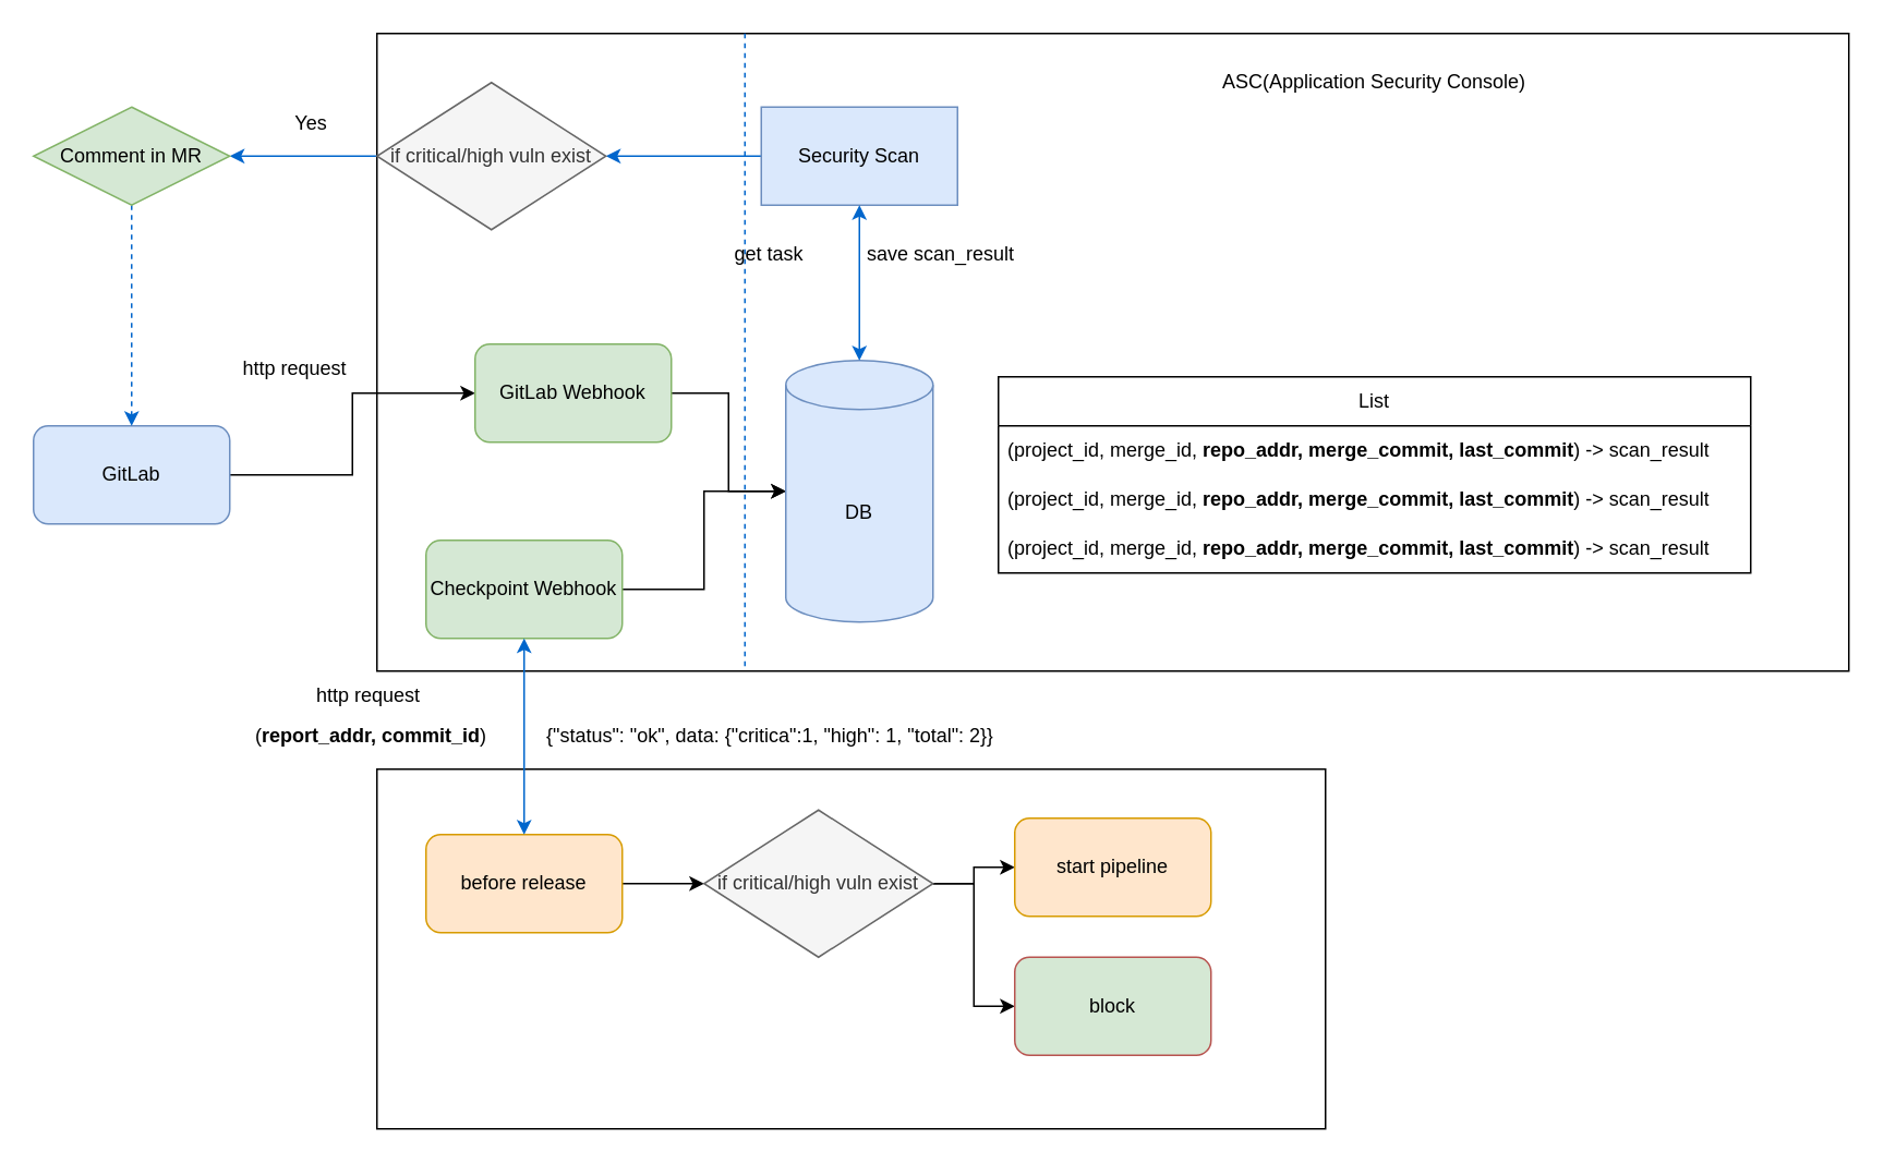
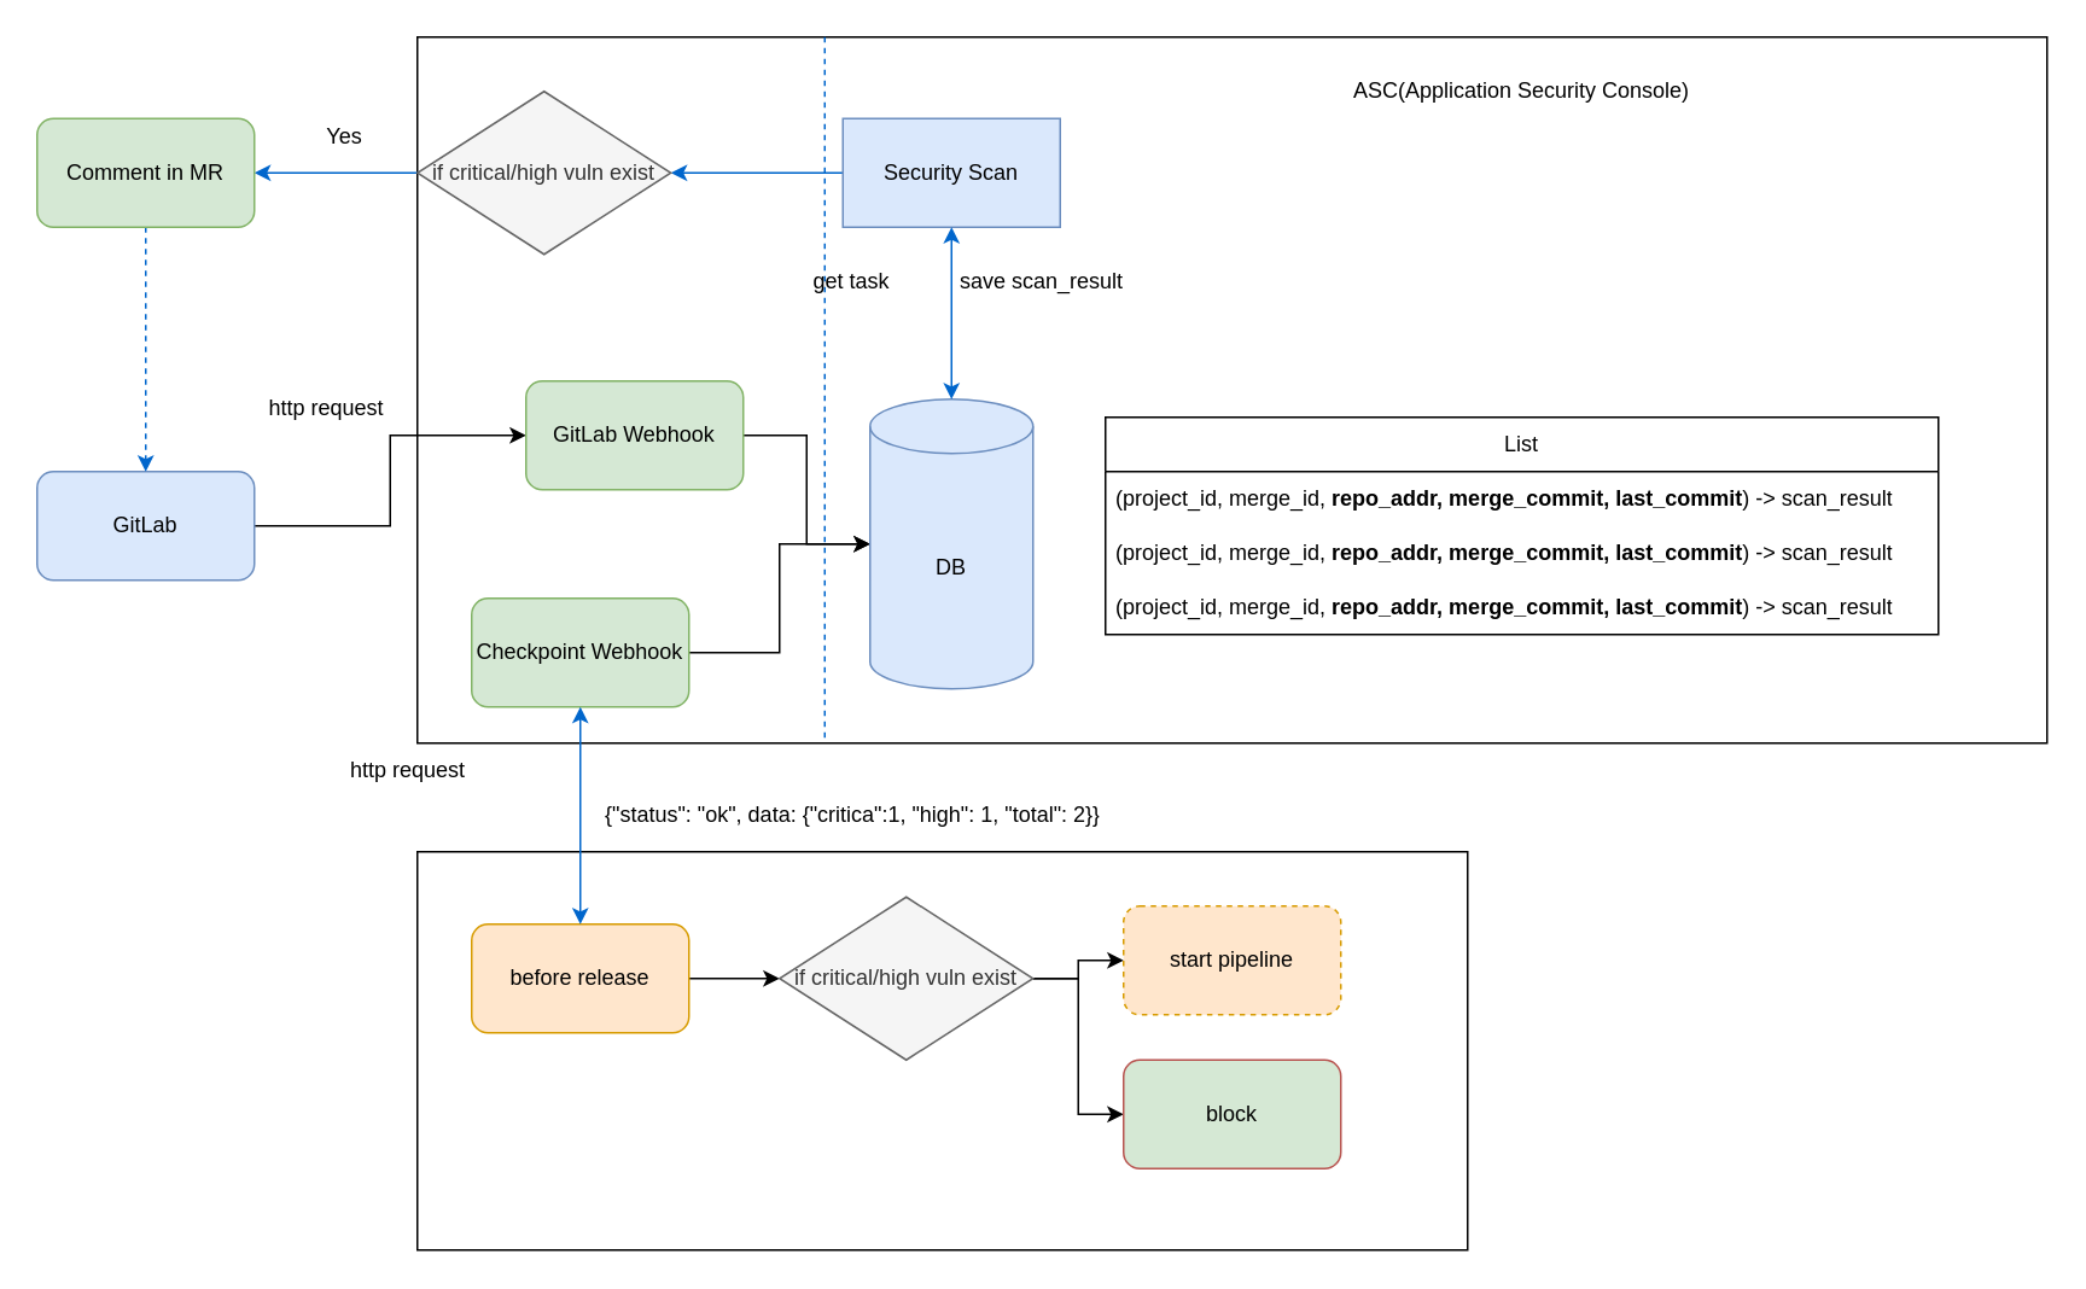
  <mxCell id="0" />
  <mxCell id="1" parent="0" />
  <mxCell id="2" value="" style="rounded=0;whiteSpace=wrap;html=1;" vertex="1" parent="1"><mxGeometry x="230" y="470" width="580" height="220" as="geometry" /></mxCell>
  <mxCell id="3" value="" style="rounded=0;whiteSpace=wrap;html=1;" vertex="1" parent="1"><mxGeometry x="230" y="20" width="900" height="390" as="geometry" /></mxCell>
  <mxCell id="4" style="edgeStyle=orthogonalEdgeStyle;rounded=0;orthogonalLoop=1;jettySize=auto;html=1;entryX=0;entryY=0.5;entryDx=0;entryDy=0;" edge="1" parent="1" source="5" target="7"><mxGeometry relative="1" as="geometry" /></mxCell>
  <mxCell id="5" value="GitLab" style="rounded=1;whiteSpace=wrap;html=1;fillColor=#dae8fc;strokeColor=#6c8ebf;" vertex="1" parent="1"><mxGeometry x="20" y="260" width="120" height="60" as="geometry" /></mxCell>
  <mxCell id="6" style="edgeStyle=orthogonalEdgeStyle;rounded=0;orthogonalLoop=1;jettySize=auto;html=1;entryX=0;entryY=0.5;entryDx=0;entryDy=0;entryPerimeter=0;" edge="1" parent="1" source="7" target="10"><mxGeometry relative="1" as="geometry" /></mxCell>
  <mxCell id="7" value="GitLab Webhook" style="rounded=1;whiteSpace=wrap;html=1;fillColor=#d5e8d4;strokeColor=#82b366;" vertex="1" parent="1"><mxGeometry x="290" y="210" width="120" height="60" as="geometry" /></mxCell>
  <mxCell id="8" style="edgeStyle=orthogonalEdgeStyle;rounded=0;orthogonalLoop=1;jettySize=auto;html=1;" edge="1" parent="1" source="9" target="10"><mxGeometry relative="1" as="geometry"><mxPoint x="430" y="360" as="targetPoint" /></mxGeometry></mxCell>
  <mxCell id="9" value="Checkpoint&amp;nbsp;Webhook" style="rounded=1;whiteSpace=wrap;html=1;fillColor=#d5e8d4;strokeColor=#82b366;" vertex="1" parent="1"><mxGeometry x="260" y="330" width="120" height="60" as="geometry" /></mxCell>
  <mxCell id="10" value="DB" style="shape=cylinder3;whiteSpace=wrap;html=1;boundedLbl=1;backgroundOutline=1;size=15;fillColor=#dae8fc;strokeColor=#6c8ebf;" vertex="1" parent="1"><mxGeometry x="480" y="220" width="90" height="160" as="geometry" /></mxCell>
  <mxCell id="11" value="List" style="swimlane;fontStyle=0;childLayout=stackLayout;horizontal=1;startSize=30;horizontalStack=0;resizeParent=1;resizeParentMax=0;resizeLast=0;collapsible=1;marginBottom=0;whiteSpace=wrap;html=1;" vertex="1" parent="1"><mxGeometry x="610" y="230" width="460" height="120" as="geometry" /></mxCell>
  <mxCell id="12" value="(project_id, merge_id, &lt;b&gt;repo_addr, merge_commit, last_commit&lt;/b&gt;) -&amp;gt; scan_result" style="text;strokeColor=none;fillColor=none;align=left;verticalAlign=middle;spacingLeft=4;spacingRight=4;overflow=hidden;points=[[0,0.5],[1,0.5]];portConstraint=eastwest;rotatable=0;whiteSpace=wrap;html=1;" vertex="1" parent="11"><mxGeometry y="30" width="460" height="30" as="geometry" /></mxCell>
  <mxCell id="13" value="(project_id, merge_id,&amp;nbsp;&lt;b style=&quot;border-color: var(--border-color);&quot;&gt;repo_addr, merge_commit, last_commit&lt;/b&gt;) -&amp;gt; scan_result" style="text;strokeColor=none;fillColor=none;align=left;verticalAlign=middle;spacingLeft=4;spacingRight=4;overflow=hidden;points=[[0,0.5],[1,0.5]];portConstraint=eastwest;rotatable=0;whiteSpace=wrap;html=1;" vertex="1" parent="11"><mxGeometry y="60" width="460" height="30" as="geometry" /></mxCell>
  <mxCell id="14" value="(project_id, merge_id,&amp;nbsp;&lt;b style=&quot;border-color: var(--border-color);&quot;&gt;repo_addr, merge_commit, last_commit&lt;/b&gt;) -&amp;gt; scan_result" style="text;strokeColor=none;fillColor=none;align=left;verticalAlign=middle;spacingLeft=4;spacingRight=4;overflow=hidden;points=[[0,0.5],[1,0.5]];portConstraint=eastwest;rotatable=0;whiteSpace=wrap;html=1;" vertex="1" parent="11"><mxGeometry y="90" width="460" height="30" as="geometry" /></mxCell>
  <mxCell id="15" style="rounded=0;orthogonalLoop=1;jettySize=auto;html=1;entryX=0;entryY=0.5;entryDx=0;entryDy=0;edgeStyle=elbowEdgeStyle;" edge="1" parent="1" source="16" target="19"><mxGeometry relative="1" as="geometry" /></mxCell>
  <mxCell id="16" value="before release" style="rounded=1;whiteSpace=wrap;html=1;fillColor=#ffe6cc;strokeColor=#d79b00;" vertex="1" parent="1"><mxGeometry x="260" y="510" width="120" height="60" as="geometry" /></mxCell>
  <mxCell id="17" style="edgeStyle=elbowEdgeStyle;rounded=0;orthogonalLoop=1;jettySize=auto;html=1;entryX=0;entryY=0.5;entryDx=0;entryDy=0;" edge="1" parent="1" source="19" target="20"><mxGeometry relative="1" as="geometry" /></mxCell>
  <mxCell id="18" style="edgeStyle=elbowEdgeStyle;rounded=0;orthogonalLoop=1;jettySize=auto;html=1;entryX=0;entryY=0.5;entryDx=0;entryDy=0;" edge="1" parent="1" source="19" target="21"><mxGeometry relative="1" as="geometry" /></mxCell>
  <mxCell id="19" value="if critical/high vuln exist" style="rhombus;whiteSpace=wrap;html=1;fillColor=#f5f5f5;fontColor=#333333;strokeColor=#666666;" vertex="1" parent="1"><mxGeometry x="430" y="495" width="140" height="90" as="geometry" /></mxCell>
- <mxCell id="20" value="start pipeline" style="rounded=1;whiteSpace=wrap;html=1;fillColor=#ffe6cc;strokeColor=#d79b00;" vertex="1" parent="1"><mxGeometry x="620" y="500" width="120" height="60" as="geometry" /></mxCell>
+ <mxCell id="20" value="start pipeline" style="rounded=1;whiteSpace=wrap;html=1;fillColor=#ffe6cc;strokeColor=#d79b00;dashed=1;" vertex="1" parent="1"><mxGeometry x="620" y="500" width="120" height="60" as="geometry" /></mxCell>
  <mxCell id="21" value="block" style="rounded=1;whiteSpace=wrap;html=1;fillColor=#d5e8d4;strokeColor=#b85450;" vertex="1" parent="1"><mxGeometry x="620" y="585" width="120" height="60" as="geometry" /></mxCell>
- <mxCell id="22" value="(&lt;b&gt;report_addr, commit_id&lt;/b&gt;)" style="text;strokeColor=none;fillColor=none;align=left;verticalAlign=middle;spacingLeft=4;spacingRight=4;overflow=hidden;points=[[0,0.5],[1,0.5]];portConstraint=eastwest;rotatable=0;whiteSpace=wrap;html=1;" vertex="1" parent="1"><mxGeometry x="150" y="440" width="175" height="20" as="geometry" /></mxCell>
  <mxCell id="23" value="ASC(Application Security Console)" style="text;html=1;strokeColor=none;fillColor=none;align=center;verticalAlign=middle;whiteSpace=wrap;rounded=0;" vertex="1" parent="1"><mxGeometry x="725" y="35" width="230" height="30" as="geometry" /></mxCell>
  <mxCell id="24" value="" style="endArrow=none;dashed=1;html=1;rounded=0;entryX=0.25;entryY=1;entryDx=0;entryDy=0;exitX=0.25;exitY=0;exitDx=0;exitDy=0;strokeColor=#0066CC;" edge="1" parent="1" source="3" target="3"><mxGeometry width="50" height="50" relative="1" as="geometry"><mxPoint x="520" y="480" as="sourcePoint" /><mxPoint x="570" y="430" as="targetPoint" /></mxGeometry></mxCell>
  <mxCell id="25" value="http request" style="text;html=1;strokeColor=none;fillColor=none;align=center;verticalAlign=middle;whiteSpace=wrap;rounded=0;" vertex="1" parent="1"><mxGeometry x="185" y="410" width="80" height="30" as="geometry" /></mxCell>
  <mxCell id="26" value="http request" style="text;html=1;strokeColor=none;fillColor=none;align=center;verticalAlign=middle;whiteSpace=wrap;rounded=0;" vertex="1" parent="1"><mxGeometry x="140" y="210" width="80" height="30" as="geometry" /></mxCell>
  <mxCell id="27" value="" style="endArrow=classic;startArrow=classic;html=1;rounded=0;strokeColor=#0066CC;entryX=0.5;entryY=1;entryDx=0;entryDy=0;edgeStyle=orthogonalEdgeStyle;exitX=0.5;exitY=0;exitDx=0;exitDy=0;" edge="1" parent="1" source="16" target="9"><mxGeometry width="50" height="50" relative="1" as="geometry"><mxPoint x="290" y="500" as="sourcePoint" /><mxPoint x="344" y="440" as="targetPoint" /><Array as="points" /></mxGeometry></mxCell>
  <mxCell id="28" value="{&quot;status&quot;: &quot;ok&quot;, data: {&quot;critica&quot;:1, &quot;high&quot;: 1, &quot;total&quot;: 2}}" style="text;strokeColor=none;fillColor=none;align=left;verticalAlign=middle;spacingLeft=4;spacingRight=4;overflow=hidden;points=[[0,0.5],[1,0.5]];portConstraint=eastwest;rotatable=0;whiteSpace=wrap;html=1;" vertex="1" parent="1"><mxGeometry x="327.5" y="440" width="312.5" height="20" as="geometry" /></mxCell>
  <mxCell id="29" style="edgeStyle=orthogonalEdgeStyle;rounded=0;orthogonalLoop=1;jettySize=auto;html=1;entryX=1;entryY=0.5;entryDx=0;entryDy=0;strokeColor=#0066CC;" edge="1" parent="1" source="30" target="35"><mxGeometry relative="1" as="geometry" /></mxCell>
  <mxCell id="30" value="Security Scan" style="rounded=0;whiteSpace=wrap;html=1;fillColor=#dae8fc;strokeColor=#6c8ebf;" vertex="1" parent="1"><mxGeometry x="465" y="65" width="120" height="60" as="geometry" /></mxCell>
  <mxCell id="31" value="" style="endArrow=classic;startArrow=classic;html=1;rounded=0;strokeColor=#0066CC;entryX=0.5;entryY=1;entryDx=0;entryDy=0;exitX=0.5;exitY=0;exitDx=0;exitDy=0;exitPerimeter=0;" edge="1" parent="1" source="10" target="30"><mxGeometry width="50" height="50" relative="1" as="geometry"><mxPoint x="490" y="210" as="sourcePoint" /><mxPoint x="540" y="160" as="targetPoint" /></mxGeometry></mxCell>
  <mxCell id="32" value="get task" style="text;html=1;strokeColor=none;fillColor=none;align=center;verticalAlign=middle;whiteSpace=wrap;rounded=0;" vertex="1" parent="1"><mxGeometry x="440" y="140" width="60" height="30" as="geometry" /></mxCell>
  <mxCell id="33" value="save scan_result" style="text;html=1;strokeColor=none;fillColor=none;align=center;verticalAlign=middle;whiteSpace=wrap;rounded=0;" vertex="1" parent="1"><mxGeometry x="520" y="140" width="110" height="30" as="geometry" /></mxCell>
  <mxCell id="34" style="edgeStyle=orthogonalEdgeStyle;rounded=0;orthogonalLoop=1;jettySize=auto;html=1;entryX=1;entryY=0.5;entryDx=0;entryDy=0;strokeColor=#0066CC;" edge="1" parent="1" source="35" target="37"><mxGeometry relative="1" as="geometry" /></mxCell>
  <mxCell id="35" value="if critical/high vuln exist" style="rhombus;whiteSpace=wrap;html=1;fillColor=#f5f5f5;fontColor=#333333;strokeColor=#666666;" vertex="1" parent="1"><mxGeometry x="230" y="50" width="140" height="90" as="geometry" /></mxCell>
  <mxCell id="36" style="edgeStyle=orthogonalEdgeStyle;rounded=0;orthogonalLoop=1;jettySize=auto;html=1;strokeColor=#0066CC;dashed=1;" edge="1" parent="1" source="37" target="5"><mxGeometry relative="1" as="geometry" /></mxCell>
- <mxCell id="37" value="Comment in MR" style="rhombus;whiteSpace=wrap;html=1;fillColor=#d5e8d4;strokeColor=#82b366;" vertex="1" parent="1"><mxGeometry x="20" y="65" width="120" height="60" as="geometry" /></mxCell>
+ <mxCell id="37" value="Comment in MR" style="rounded=1;whiteSpace=wrap;html=1;fillColor=#d5e8d4;strokeColor=#82b366;" vertex="1" parent="1"><mxGeometry x="20" y="65" width="120" height="60" as="geometry" /></mxCell>
  <mxCell id="38" value="Yes" style="text;html=1;strokeColor=none;fillColor=none;align=center;verticalAlign=middle;whiteSpace=wrap;rounded=0;" vertex="1" parent="1"><mxGeometry x="160" y="60" width="60" height="30" as="geometry" /></mxCell>
